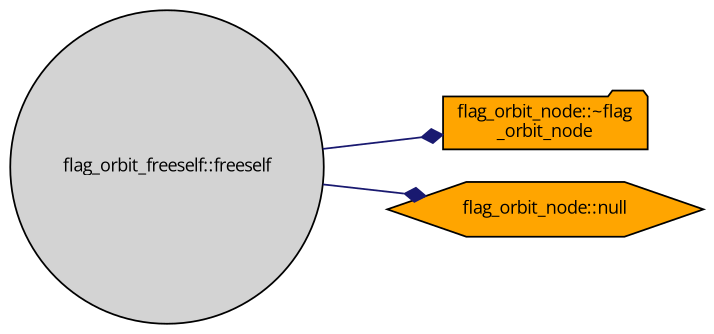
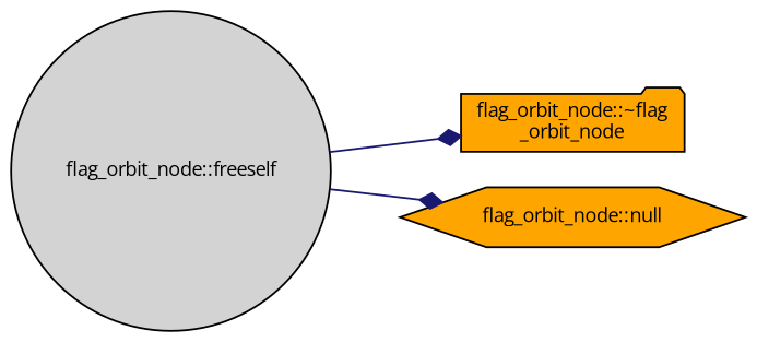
  digraph {
    fontname="Open Sans"
    rankdir=LR
    node [color=black fillcolor=orange fontname="Open Sans" fontsize=10 style=filled]
    edge [arrowhead=diamond color=midnightblue fontname="Open Sans" fontsize=10 labelfontname=Helvetica labelfontsize=10 style=solid]
    n1 [fontcolor=black height=0.2 label="flag_orbit_node::~flag\l_orbit_node" shape=folder width=0.4]
-   n2 [fillcolor=lightgrey height=0.2 label="flag_orbit_freeself::freeself" shape=circle width=0.4]
+   n2 [fillcolor=lightgrey height=0.2 label="flag_orbit_node::freeself" shape=circle width=0.4]
    n3 [height=0.2 label="flag_orbit_node::null" shape=hexagon width=0.4]
    n2 -> n1
    n2 -> n3
  }
